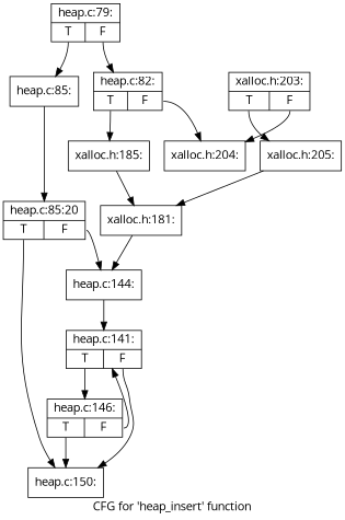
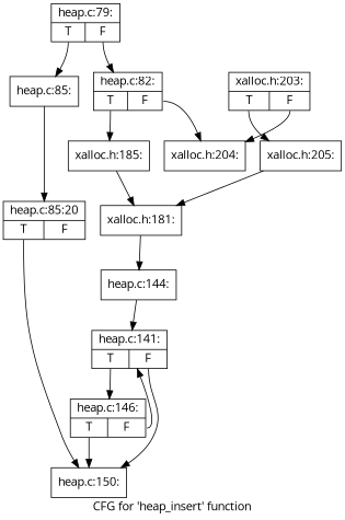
  digraph {
    fontname="Open Sans"
    label="CFG for 'heap_insert' function"
    node [fontname="Open Sans" shape=record]
    edge [fontname="Open Sans" tailport=s0]
    n1 [label="{heap.c:79:|{<s0>T|<s1>F}}"]
    n2 [label="{heap.c:85:}"]
    n3 [label="{heap.c:82:|{<s0>T|<s1>F}}"]
    n4 [label="{heap.c:85:20|{<s0>T|<s1>F}}"]
    n5 [label="{xalloc.h:185:}"]
    n6 [label="{xalloc.h:204:}"]
    n7 [label="{heap.c:150:}"]
    n8 [label="{heap.c:144:}"]
    n9 [label="{xalloc.h:181:}"]
    n10 [label="{xalloc.h:203:|{<s0>T|<s1>F}}"]
    n11 [label="{xalloc.h:205:}"]
    n12 [label="{heap.c:141:|{<s0>T|<s1>F}}"]
    n13 [label="{heap.c:146:|{<s0>T|<s1>F}}"]
    n1 -> n2
    n1 -> n3 [tailport=s1]
    n2 -> n4
    n3 -> n5
    n3 -> n6 [tailport=s1]
    n4 -> n7
-   n4 -> n8 [tailport=s1]
    n5 -> n9
    n8 -> n12
    n9 -> n8
    n10 -> n6 [tailport=s1]
    n10 -> n11
    n11 -> n9
    n12 -> n7 [tailport=s1]
    n12 -> n13
    n13 -> n7
    n13 -> n12 [tailport=s1]
  }
